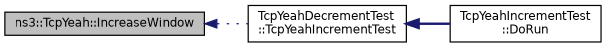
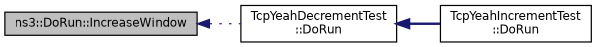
  digraph {
    rankdir=LR
    node [color=black fillcolor=white fontname=Helvetica fontsize=10 shape=record style=filled]
    edge [color=midnightblue dir=back fontname=Helvetica fontsize=10 labelfontname=Helvetica labelfontsize=10]
-   n1 [fillcolor=grey75 fontcolor=black height=0.2 label="ns3::TcpYeah::IncreaseWindow" width=0.4]
-   n2 [height=0.2 label="TcpYeahDecrementTest\l::TcpYeahIncrementTest" width=0.4]
+   n1 [fillcolor=grey75 fontcolor=black height=0.2 label="ns3::DoRun::IncreaseWindow" width=0.4]
+   n2 [height=0.2 label="TcpYeahDecrementTest\l::DoRun" width=0.4]
    n3 [height=0.2 label="TcpYeahIncrementTest\l::DoRun" width=0.4]
    n1 -> n2 [style=dotted]
    n2 -> n3 [style=bold]
  }
